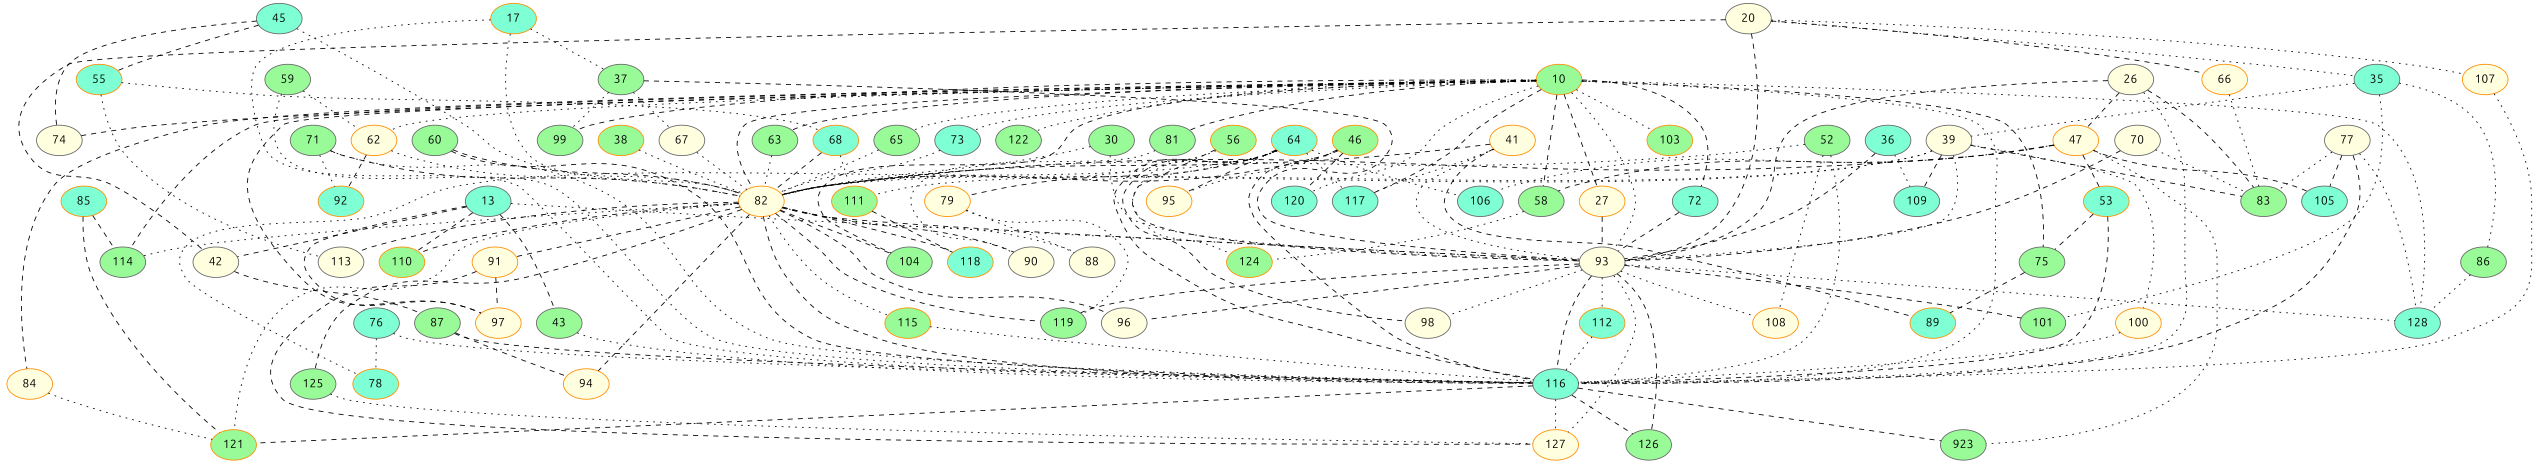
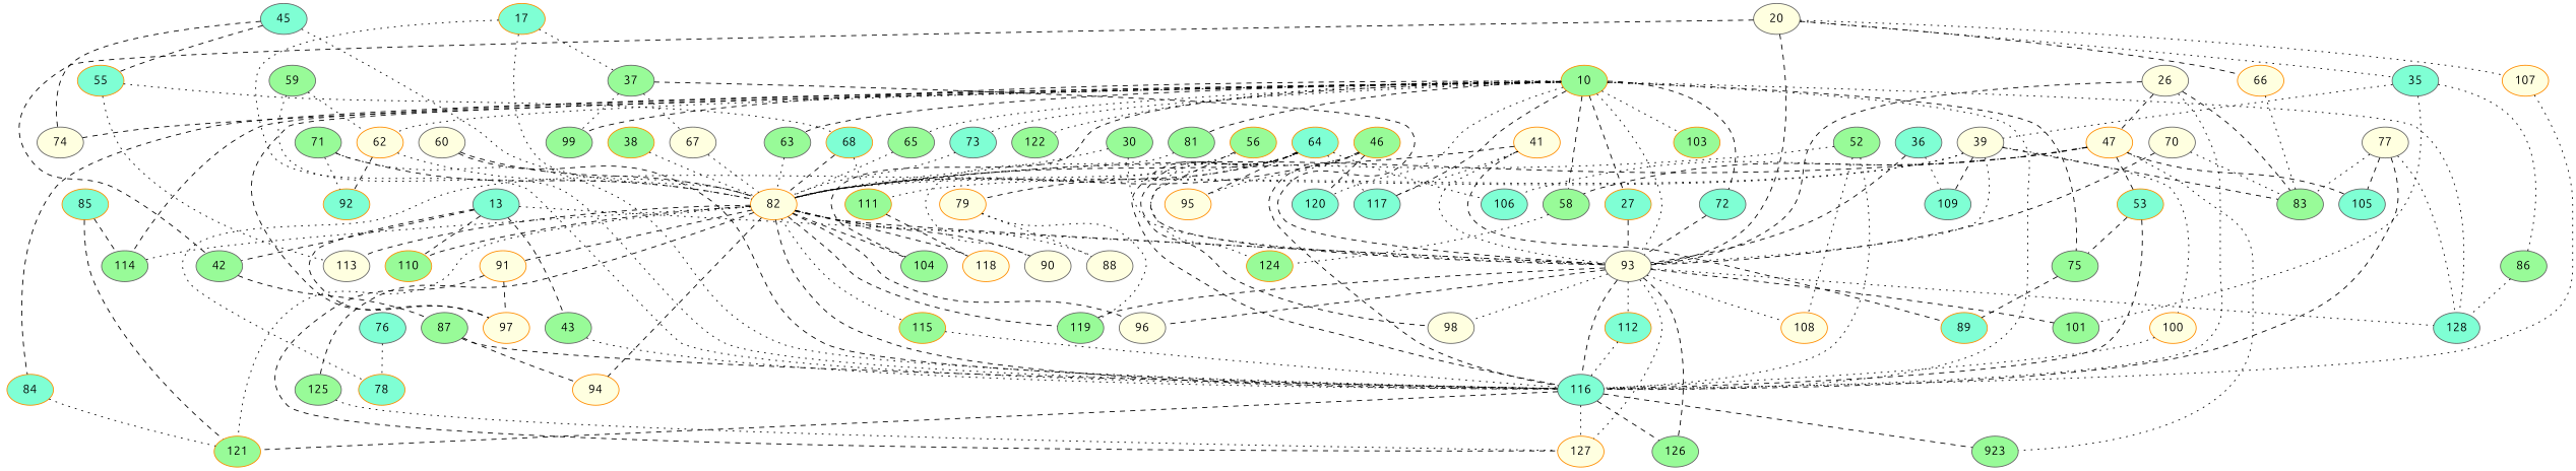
  graph {
    fontname=Ubuntu
    node [color=gray40 fillcolor=palegreen fontname=Ubuntu style=filled]
    edge [fontname=Ubuntu style=dashed]
    10 [color=darkorange super="+2+4"]
-   27 [color=darkorange fillcolor=lightyellow]
+   27 [color=darkorange fillcolor=aquamarine]
    58
    62 [color=darkorange fillcolor=lightyellow super="+21"]
    63 [super="+18"]
    65
    72 [fillcolor=aquamarine]
    73 [fillcolor=aquamarine]
    74 [fillcolor=lightyellow]
    75
    81
    82 [color=darkorange fillcolor=lightyellow super="+44+6"]
-   84 [color=darkorange fillcolor=lightyellow]
+   84 [color=darkorange fillcolor=aquamarine]
    93 [fillcolor=lightyellow super="+40+9"]
    97 [color=darkorange fillcolor=lightyellow super="+22"]
    99
    103 [color=darkorange]
    104
    114 [super="+69"]
    116 [fillcolor=aquamarine super="+15+80"]
    120 [fillcolor=aquamarine]
    122
    128 [fillcolor=aquamarine super="+29"]
    117 [fillcolor=aquamarine]
    124 [color=darkorange]
    92 [color=darkorange fillcolor=aquamarine]
    64 [color=darkorange fillcolor=aquamarine super="+48+49+12"]
    95 [color=darkorange fillcolor=lightyellow]
    78 [color=darkorange fillcolor=aquamarine]
    79 [color=darkorange fillcolor=lightyellow]
    98 [fillcolor=lightyellow super="+50"]
    106 [fillcolor=aquamarine]
    89 [color=darkorange fillcolor=aquamarine]
    90 [fillcolor=lightyellow]
    110 [color=darkorange]
    113 [fillcolor=lightyellow]
    88 [fillcolor=lightyellow]
    119 [super="+57"]
    91 [color=darkorange fillcolor=lightyellow super="+28"]
    94 [color=darkorange fillcolor=lightyellow]
    96 [fillcolor=lightyellow]
    115 [color=darkorange]
-   118 [color=darkorange fillcolor=aquamarine]
+   118 [color=darkorange fillcolor=lightyellow]
    121 [color=darkorange super="+34+61+102"]
    125
    101
    108 [color=darkorange fillcolor=lightyellow]
    127 [color=darkorange fillcolor=lightyellow super="+51"]
    112 [color=darkorange fillcolor=aquamarine]
    126
    n51 [label=923]
    13 [fillcolor=aquamarine]
-   42 [fillcolor=lightyellow]
+   42
    43
    87
    17 [color=darkorange fillcolor=aquamarine]
    37
    67 [fillcolor=lightyellow]
    55 [color=darkorange fillcolor=aquamarine]
    68 [color=darkorange fillcolor=aquamarine]
    20 [fillcolor=lightyellow super="+19"]
    35 [fillcolor=aquamarine]
    66 [color=darkorange fillcolor=lightyellow]
    107 [color=darkorange fillcolor=lightyellow]
    39 [fillcolor=lightyellow super="+25+24"]
    86
    83 [super="+54"]
    47 [color=darkorange fillcolor=lightyellow super="+33"]
    53 [color=darkorange fillcolor=aquamarine super="+14"]
    105 [fillcolor=aquamarine]
    26 [fillcolor=lightyellow]
    30 [super="+16"]
    109 [fillcolor=aquamarine]
    100 [color=darkorange fillcolor=lightyellow]
    111 [color=darkorange]
    36 [fillcolor=aquamarine]
    38 [color=darkorange]
    41 [color=darkorange fillcolor=lightyellow]
    45 [fillcolor=aquamarine]
    46 [color=darkorange super="+23"]
    52
    56 [color=darkorange]
    59
-   60
+   60 [fillcolor=lightyellow]
    70 [fillcolor=lightyellow]
    71
    76 [fillcolor=aquamarine]
    77 [fillcolor=lightyellow]
    85 [color=darkorange fillcolor=aquamarine]
    10 -- 27
    10 -- 58
    10 -- 62 [style=dotted]
    10 -- 63
    10 -- 65 [style=dotted]
    10 -- 72
    10 -- 73 [style=dotted]
    10 -- 74
    10 -- 75
    10 -- 81 [weight=2]
-   10 -- 82 [weight=9]
    10 -- 84
    10 -- 93 [style=dotted weight=9]
    10 -- 97
    10 -- 99
    10 -- 103 [style=dotted weight=2]
    10 -- 104
    10 -- 114
    10 -- 116 [style=dotted weight=11]
    10 -- 120 [style=dotted]
    10 -- 122 [style=dotted]
    10 -- 128 [style=dotted]
    10 -- 117 [weight=3]
    27 -- 93
    58 -- 124 [style=dotted]
    62 -- 82 [style=dotted weight=2]
    62 -- 92
    63 -- 82 [style=dotted weight=2]
    65 -- 82 [style=dotted]
    72 -- 93
    73 -- 82 [style=dotted]
    75 -- 89
    81 -- 90 [style=dotted]
    82 -- 93 [weight=5]
    82 -- 104
    82 -- 114 [style=dotted weight=2]
    82 -- 116 [weight=5]
    82 -- 90
    82 -- 110
    82 -- 113
    82 -- 88 [style=dotted]
    82 -- 119
    82 -- 91 [weight=3]
    82 -- 94
    82 -- 96
    82 -- 115 [style=dotted]
    82 -- 118
    82 -- 121 [style=dotted weight=2]
    82 -- 125
    84 -- 121 [style=dotted]
    93 -- 116 [weight=5]
    93 -- 128 [style=dotted weight=2]
    93 -- 98 [style=dotted]
    93 -- 119 [weight=2]
    93 -- 96
    93 -- 101
    93 -- 108 [style=dotted]
    93 -- 127 [style=dotted]
    93 -- 112 [style=dotted]
    93 -- 126
    116 -- 121 [weight=2]
    116 -- 127 [style=dotted weight=2]
    116 -- 126
    116 -- n51
    64 -- 82 [style=dotted]
    64 -- 116 [weight=2]
    64 -- 117 [style=dotted]
    64 -- 124 [style=dotted]
    64 -- 95
    64 -- 78 [style=dotted]
    64 -- 79
    64 -- 98
    64 -- 106 [style=dotted]
    79 -- 88 [style=dotted]
    79 -- 119 [style=dotted]
    91 -- 97
    91 -- 127
    115 -- 116 [style=dotted]
    125 -- 127 [style=dotted]
    112 -- 116 [style=dotted]
    13 -- 93 [style=dotted weight=2]
    13 -- 97
    13 -- 110
    13 -- 42
    13 -- 43
    42 -- 87
    43 -- 116 [style=dotted]
    87 -- 116
    87 -- 94
    17 -- 82 [style=dotted]
    17 -- 116 [style=dotted]
    17 -- 37 [style=dotted]
    37 -- 93
    37 -- 99 [style=dotted]
    37 -- 67 [style=dotted]
    67 -- 82 [style=dotted]
    55 -- 113 [style=dotted]
    55 -- 68 [style=dotted]
    68 -- 82
    68 -- 111 [style=dotted]
    20 -- 93 [weight=3]
    20 -- 42
    20 -- 35 [style=dotted]
    20 -- 66
    20 -- 107 [style=dotted]
    35 -- 101 [style=dotted]
    35 -- 39 [style=dotted]
    35 -- 86 [style=dotted]
    66 -- 83 [style=dotted]
    107 -- 116 [style=dotted]
    39 -- 82 [style=dotted weight=3]
    39 -- 93 [style=dotted]
    39 -- 83
    39 -- 109
    39 -- 100 [style=dotted]
    39 -- 111 [style=dotted]
    86 -- 128 [style=dotted]
    47 -- 58
    47 -- 82 [weight=2]
    47 -- 106 [style=dotted]
    47 -- n51 [style=dotted]
    47 -- 53
    47 -- 105
    53 -- 75
    53 -- 116
    26 -- 93
    26 -- 116 [style=dotted]
    26 -- 83
    26 -- 47
    30 -- 82 [style=dotted weight=2]
    30 -- 93 [style=dotted]
    100 -- 116 [style=dotted]
    111 -- 118
    36 -- 93
    36 -- 109 [style=dotted]
    38 -- 82 [style=dotted weight=2]
    41 -- 82
    41 -- 93 [style=dotted]
    41 -- 117 [style=dotted]
    41 -- 89
    45 -- 74
    45 -- 82 [style=dotted weight=2]
    45 -- 55
    46 -- 82 [weight=2]
    46 -- 116
    46 -- 120
    46 -- 95 [style=dotted]
    52 -- 82 [style=dotted]
    52 -- 116 [style=dotted]
    52 -- 108 [style=dotted]
    56 -- 82 [style=dotted]
    56 -- 93
    59 -- 62 [style=dotted]
    59 -- 116 [style=dotted]
    60 -- 82
    60 -- 116
    70 -- 93
    70 -- 83 [style=dotted]
    71 -- 82
    71 -- 116 [style=dotted]
    71 -- 92 [style=dotted]
-   76 -- 116 [style=dotted weight=2]
    76 -- 78 [style=dotted]
    77 -- 116
    77 -- 128 [style=dotted]
    77 -- 83 [style=dotted]
    77 -- 105
    85 -- 114
    85 -- 121
  }
